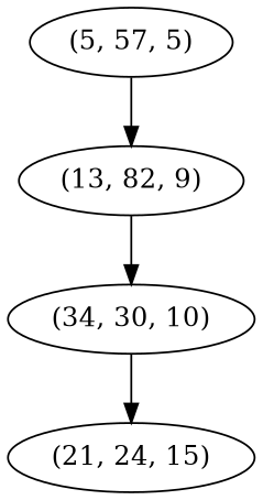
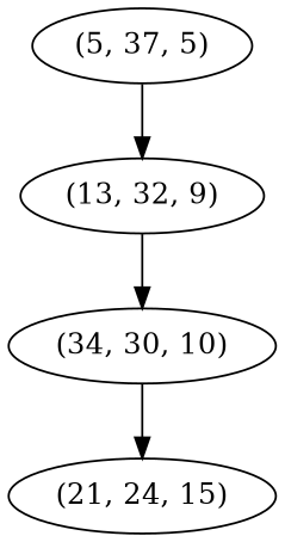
  digraph {
-   "(5, 37, 5)" [label="(5, 57, 5)"]
-   "(13, 32, 9)" [label="(13, 82, 9)"]
+   "(5, 37, 5)"
+   "(13, 32, 9)"
    n3 [label="(34, 30, 10)"]
    "(21, 24, 15)"
    "(5, 37, 5)" -> "(13, 32, 9)"
    "(13, 32, 9)" -> n3
    n3 -> "(21, 24, 15)"
  }
